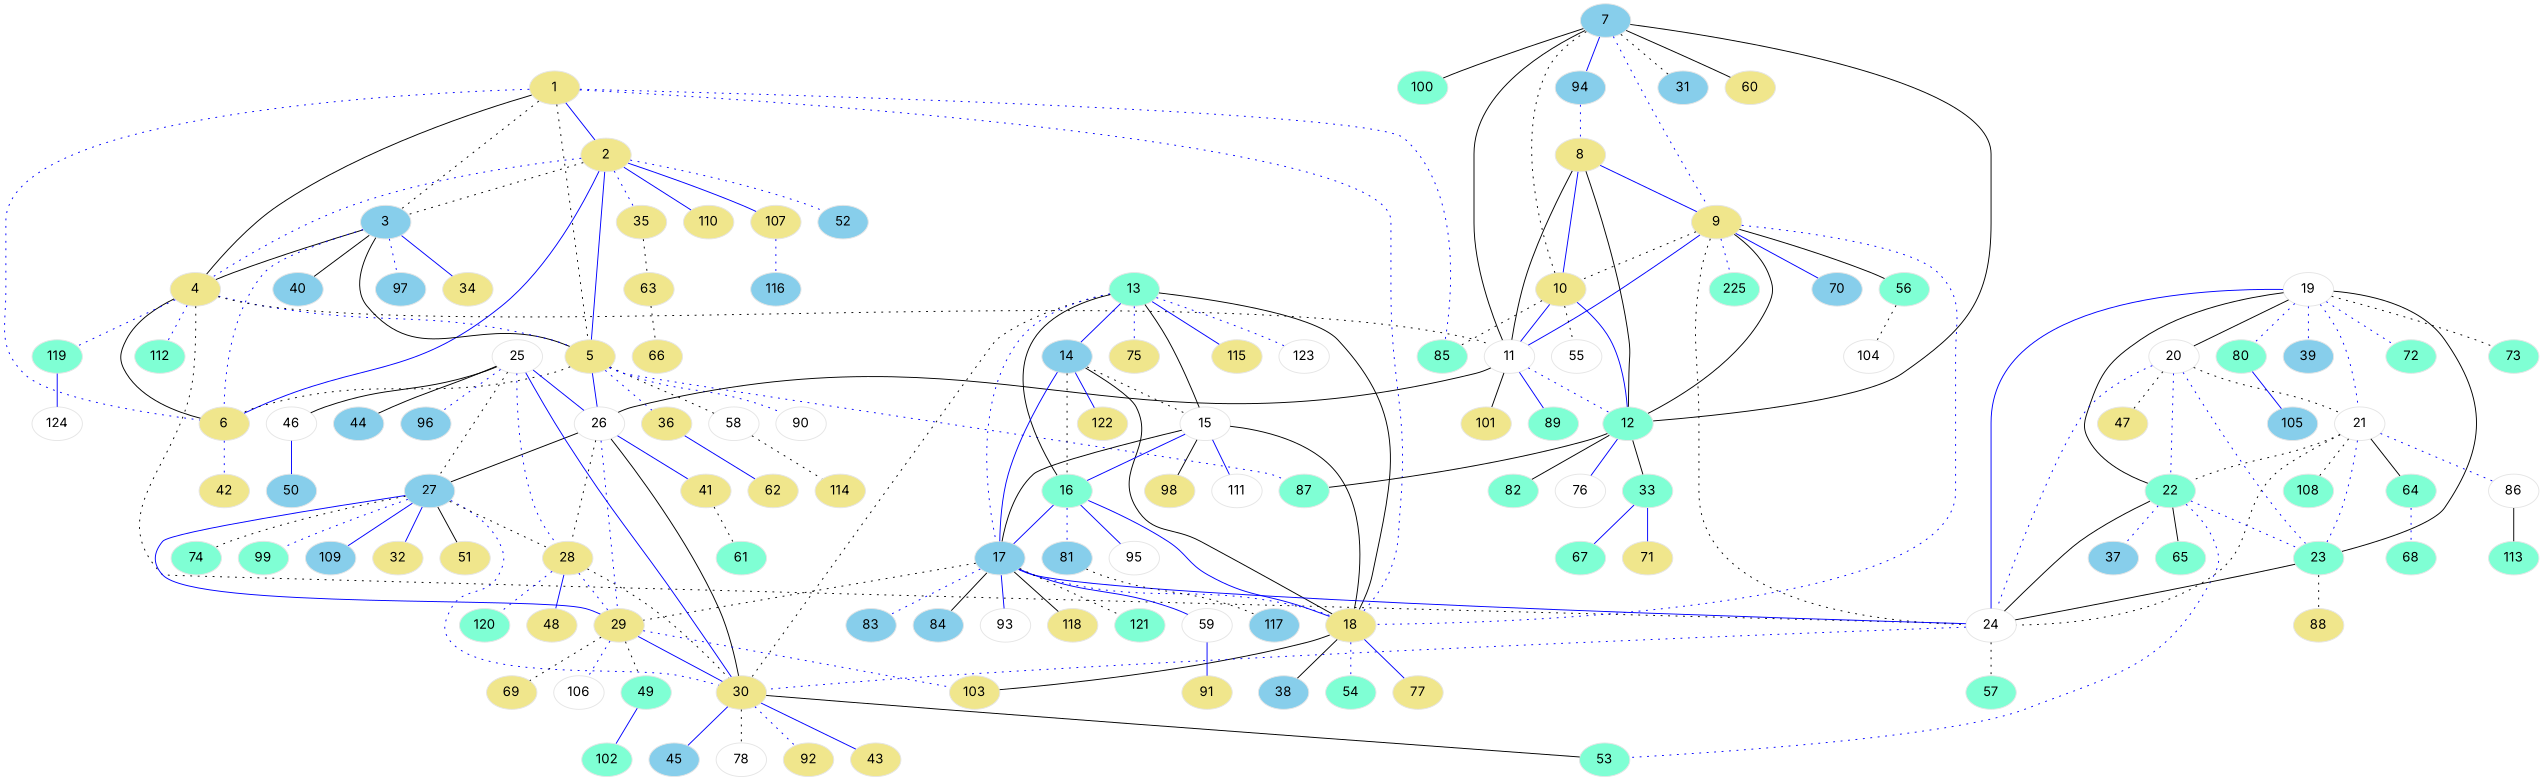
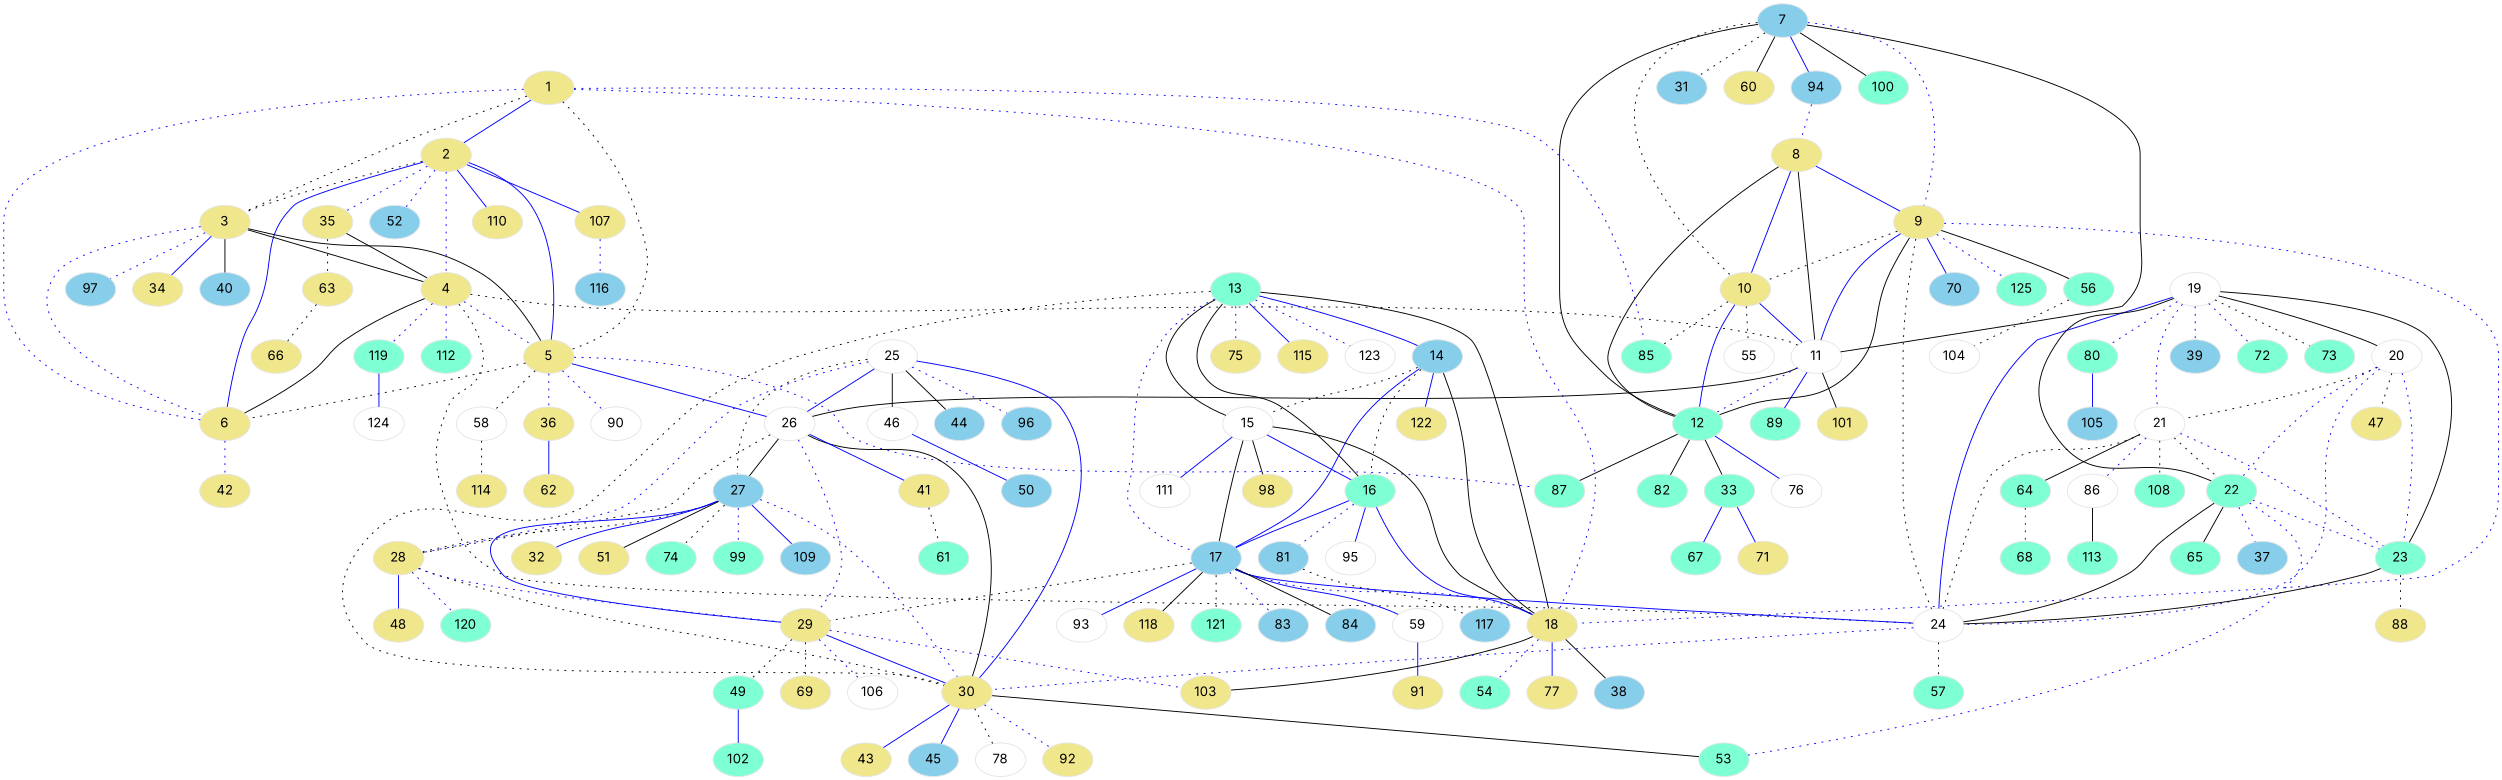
  graph {
    fontname=Inter
    node [color=gray90 fillcolor=khaki fontname=Inter style=filled]
    edge [color=blue fontname=Inter style=dotted]
    1
    2
-   3 [fillcolor=skyblue]
+   3
    4
    5
    6
    18
    85 [fillcolor=aquamarine]
    35
    52 [fillcolor=skyblue]
    107
    110
    34
    40 [fillcolor=skyblue]
    97 [fillcolor=skyblue]
    11 [fillcolor=white]
    24 [fillcolor=white]
    112 [fillcolor=aquamarine]
    119 [fillcolor=aquamarine]
    26 [fillcolor=white]
    36
    58 [fillcolor=white]
    87 [fillcolor=aquamarine]
    90 [fillcolor=white]
    42
    38 [fillcolor=skyblue]
    54 [fillcolor=aquamarine]
    77
    103
    63
    116 [fillcolor=skyblue]
    12 [fillcolor=aquamarine]
    89 [fillcolor=aquamarine]
    101
    30
    57 [fillcolor=aquamarine]
    124 [fillcolor=white]
    27 [fillcolor=skyblue]
    28
    29
    41
    62
    114
    7 [fillcolor=skyblue]
    9
    10
    31 [fillcolor=skyblue]
    60
    94 [fillcolor=skyblue]
    100 [fillcolor=aquamarine]
    8
    56 [fillcolor=aquamarine]
    70 [fillcolor=skyblue]
-   125 [fillcolor=aquamarine label=225]
+   125 [fillcolor=aquamarine]
    55 [fillcolor=white]
    33 [fillcolor=aquamarine]
    76 [fillcolor=white]
    82 [fillcolor=aquamarine]
    104 [fillcolor=white]
    67 [fillcolor=aquamarine]
    71
    13 [fillcolor=aquamarine]
    14 [fillcolor=skyblue]
    15 [fillcolor=white]
    16 [fillcolor=aquamarine]
    17 [fillcolor=skyblue]
    75
    115
    123 [fillcolor=white]
    122
    98
    111 [fillcolor=white]
    81 [fillcolor=skyblue]
    95 [fillcolor=white]
    59 [fillcolor=white]
    83 [fillcolor=skyblue]
    84 [fillcolor=skyblue]
    93 [fillcolor=white]
    118
    121 [fillcolor=aquamarine]
    53 [fillcolor=aquamarine]
    43
    45 [fillcolor=skyblue]
    78 [fillcolor=white]
    92
    117 [fillcolor=skyblue]
    91
    19 [fillcolor=white]
    20 [fillcolor=white]
    21 [fillcolor=white]
    22 [fillcolor=aquamarine]
    23 [fillcolor=aquamarine]
    39 [fillcolor=skyblue]
    72 [fillcolor=aquamarine]
    73 [fillcolor=aquamarine]
    80 [fillcolor=aquamarine]
    47
    64 [fillcolor=aquamarine]
    86 [fillcolor=white]
    108 [fillcolor=aquamarine]
    37 [fillcolor=skyblue]
    65 [fillcolor=aquamarine]
    88
    105 [fillcolor=skyblue]
    68 [fillcolor=aquamarine]
    113 [fillcolor=aquamarine]
    25 [fillcolor=white]
    44 [fillcolor=skyblue]
    46 [fillcolor=white]
    96 [fillcolor=skyblue]
    32
    51
    74 [fillcolor=aquamarine]
    99 [fillcolor=aquamarine]
    109 [fillcolor=skyblue]
    48
    120 [fillcolor=aquamarine]
    49 [fillcolor=aquamarine]
    69
    106 [fillcolor=white]
    50 [fillcolor=skyblue]
    61 [fillcolor=aquamarine]
    102 [fillcolor=aquamarine]
    66
    1 -- 2 [style=solid]
    1 -- 3 [color=black]
-   1 -- 4 [color=black style=solid]
+   35 -- 4 [color=black style=solid]
    1 -- 5 [color=black]
    1 -- 6
    1 -- 18
    1 -- 85
    2 -- 3 [color=black]
    2 -- 4
    2 -- 5 [style=solid]
    2 -- 6 [style=solid]
    2 -- 35
    2 -- 52
    2 -- 107 [style=solid]
    2 -- 110 [style=solid]
    3 -- 4 [color=black style=solid]
    3 -- 5 [color=black style=solid]
    3 -- 6
    3 -- 34 [style=solid]
    3 -- 40 [color=black style=solid]
    3 -- 97
    4 -- 5
    4 -- 6 [color=black style=solid]
    4 -- 11 [color=black]
    4 -- 24 [color=black]
    4 -- 112
    4 -- 119
    5 -- 6 [color=black]
    5 -- 26 [style=solid]
    5 -- 36
    5 -- 58 [color=black]
    5 -- 87
    5 -- 90
    6 -- 42
    18 -- 38 [color=black style=solid]
    18 -- 54
    18 -- 77 [style=solid]
    18 -- 103 [color=black style=solid]
    35 -- 63 [color=black]
    107 -- 116
    11 -- 26 [color=black style=solid]
    11 -- 12
    11 -- 89 [style=solid]
    11 -- 101 [color=black style=solid]
    24 -- 30
    24 -- 57 [color=black]
    119 -- 124 [style=solid]
    26 -- 30 [color=black style=solid]
    26 -- 27 [color=black style=solid]
    26 -- 28 [color=black]
    26 -- 29
    26 -- 41 [style=solid]
    36 -- 62 [style=solid]
    58 -- 114 [color=black]
    63 -- 66 [color=black]
    12 -- 87 [color=black style=solid]
    12 -- 33 [color=black style=solid]
    12 -- 76 [style=solid]
    12 -- 82 [color=black style=solid]
    30 -- 53 [color=black style=solid]
    30 -- 43 [style=solid]
    30 -- 45 [style=solid]
    30 -- 78 [color=black]
    30 -- 92
    27 -- 30
    27 -- 28 [color=black]
    27 -- 29 [style=solid]
    27 -- 32 [style=solid]
    27 -- 51 [color=black style=solid]
    27 -- 74 [color=black]
    27 -- 99
    27 -- 109 [style=solid]
    28 -- 30 [color=black]
    28 -- 29
    28 -- 48 [style=solid]
    28 -- 120
    29 -- 103
    29 -- 30 [style=solid]
    29 -- 49 [color=black]
    29 -- 69 [color=black]
    29 -- 106
    41 -- 61 [color=black]
    7 -- 11 [color=black style=solid]
    7 -- 12 [color=black style=solid]
    7 -- 9
    7 -- 10 [color=black]
    7 -- 31 [color=black]
    7 -- 60 [color=black style=solid]
    7 -- 94 [style=solid]
    7 -- 100 [color=black style=solid]
    9 -- 18
    9 -- 11 [style=solid]
    9 -- 24 [color=black]
    9 -- 12 [color=black style=solid]
    9 -- 10 [color=black]
    9 -- 56 [color=black style=solid]
    9 -- 70 [style=solid]
    9 -- 125
    10 -- 85 [color=black]
    10 -- 11 [style=solid]
    10 -- 12 [style=solid]
    10 -- 55 [color=black]
    94 -- 8
    8 -- 11 [color=black style=solid]
    8 -- 12 [color=black style=solid]
    8 -- 9 [style=solid]
    8 -- 10 [style=solid]
    56 -- 104 [color=black]
    33 -- 67 [style=solid]
    33 -- 71 [style=solid]
    13 -- 18 [color=black style=solid]
    13 -- 30 [color=black]
    13 -- 14 [style=solid]
    13 -- 15 [color=black style=solid]
    13 -- 16 [color=black style=solid]
    13 -- 17
    13 -- 75
    13 -- 115 [style=solid]
    13 -- 123
    14 -- 18 [color=black style=solid]
    14 -- 15 [color=black]
    14 -- 16 [color=black]
    14 -- 17 [style=solid]
    14 -- 122 [style=solid]
    15 -- 18 [color=black style=solid]
    15 -- 16 [style=solid]
    15 -- 17 [color=black style=solid]
    15 -- 98 [color=black style=solid]
    15 -- 111 [style=solid]
    16 -- 18 [style=solid]
    16 -- 17 [style=solid]
    16 -- 81
    16 -- 95 [style=solid]
    17 -- 18
    17 -- 24 [style=solid]
    17 -- 29 [color=black]
    17 -- 59 [style=solid]
    17 -- 83
    17 -- 84 [color=black style=solid]
    17 -- 93 [style=solid]
    17 -- 118 [color=black style=solid]
    17 -- 121 [color=black]
    81 -- 117 [color=black]
    59 -- 91 [style=solid]
    19 -- 24 [style=solid]
    19 -- 20 [color=black style=solid]
    19 -- 21
    19 -- 22 [color=black style=solid]
    19 -- 23 [color=black style=solid]
    19 -- 39
    19 -- 72
    19 -- 73 [color=black]
    19 -- 80
    20 -- 24
    20 -- 21 [color=black]
    20 -- 22
    20 -- 23
    20 -- 47 [color=black]
    21 -- 24 [color=black]
    21 -- 22 [color=black]
    21 -- 23
    21 -- 64 [color=black style=solid]
    21 -- 86
    21 -- 108 [color=black]
    22 -- 24 [color=black style=solid]
    22 -- 53
    22 -- 23
    22 -- 37
    22 -- 65 [color=black style=solid]
    23 -- 24 [color=black style=solid]
    23 -- 88 [color=black]
    80 -- 105 [style=solid]
    64 -- 68
    86 -- 113 [color=black style=solid]
    25 -- 26 [style=solid]
    25 -- 30 [style=solid]
    25 -- 27 [color=black]
    25 -- 28
    25 -- 44 [color=black style=solid]
    25 -- 46 [color=black style=solid]
    25 -- 96
    46 -- 50 [style=solid]
    49 -- 102 [style=solid]
  }
